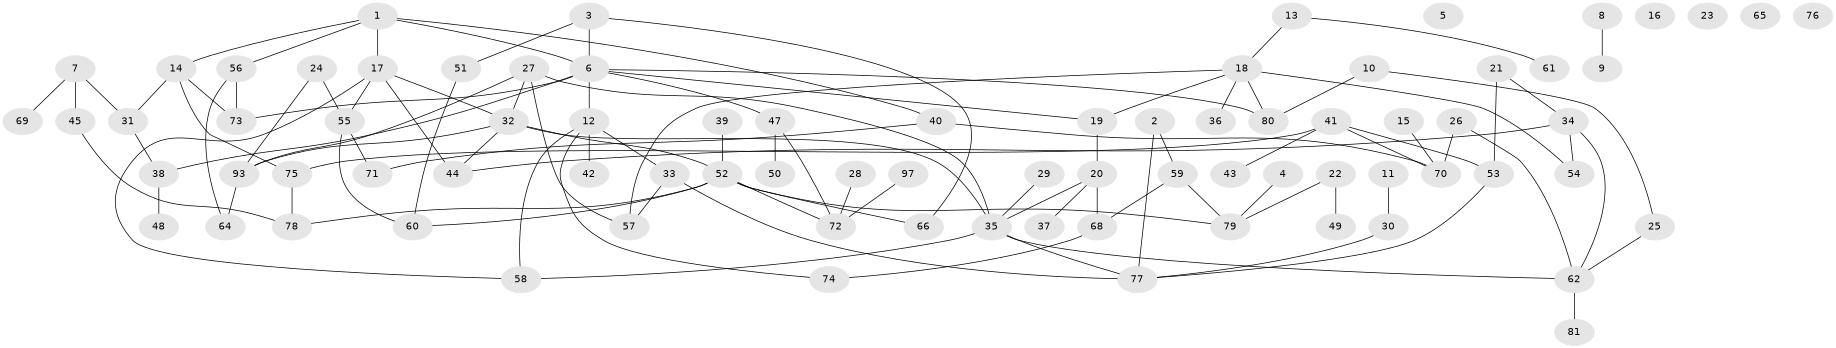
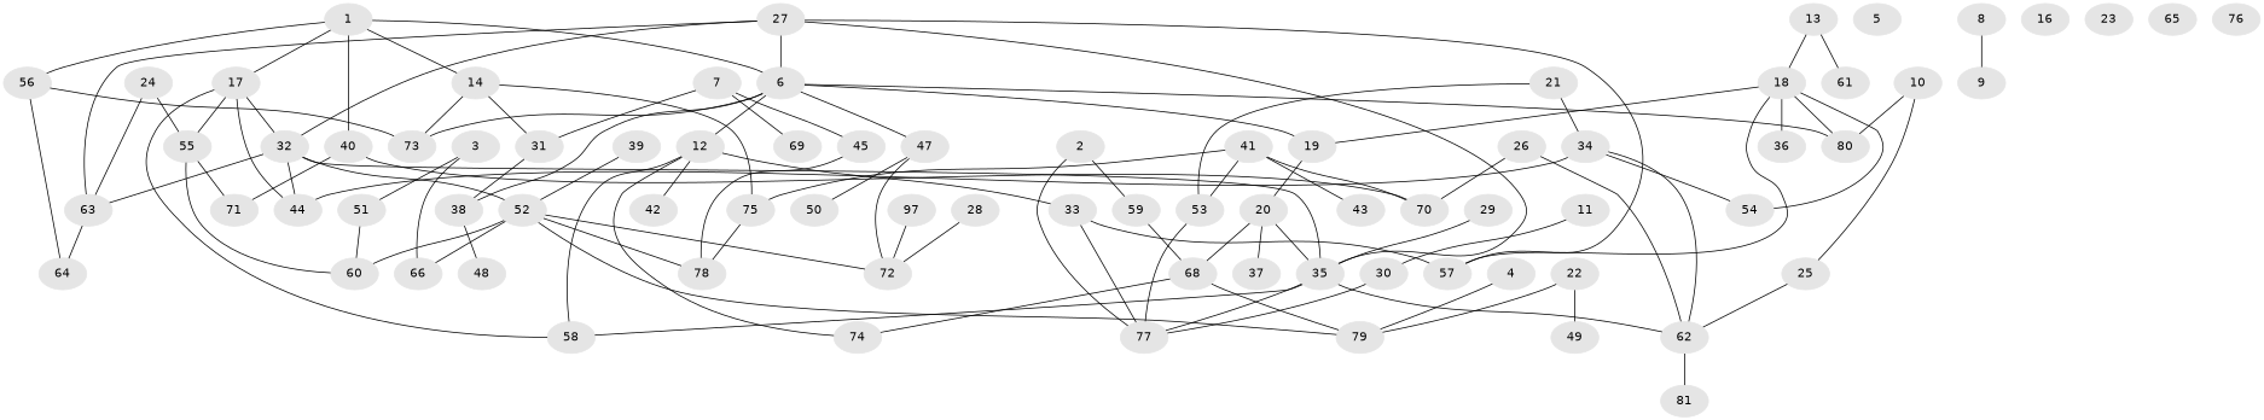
  graph {
    fontname="DejaVu Sans"
    node [color=gray90 fontname="DejaVu Sans" style=filled]
    edge [fontname="DejaVu Sans"]
    1
    6
    14
    17
    40
    56
    12
    19
    38
    47
    73
    80
    31
    75
    58
    32
    44
    55
    70
    71
    64
    2
    59
    77
    68
    3
    51
    66
    60
    4
    79
    5
    33
    42
    74
    20
    48
    72
    50
    7
    45
    69
    78
    8
    9
    10
    25
    62
    11
    30
    57
    13
    18
    61
    36
    54
-   15
    16
    35
-   63 [label=93]
+   63
    52
    37
    21
    34
    53
    22
    49
    23
    24
    81
    26
    27
    28
    29
    39
    41
    43
    65
    n79 [label=97]
    76
    1 -- 6
    1 -- 14
    1 -- 17
    1 -- 40
    1 -- 56
    6 -- 12
    6 -- 19
    6 -- 38
    6 -- 47
    6 -- 73
    6 -- 80
    14 -- 73
    14 -- 31
    14 -- 75
    17 -- 58
    17 -- 32
    17 -- 44
    17 -- 55
    40 -- 70
    40 -- 71
    56 -- 73
    56 -- 64
    12 -- 58
    12 -- 33
    12 -- 42
    12 -- 74
    19 -- 20
    38 -- 48
    47 -- 72
    47 -- 50
    31 -- 38
    75 -- 78
    32 -- 44
    32 -- 35
    32 -- 63
    32 -- 52
    55 -- 71
    55 -- 60
    2 -- 59
    2 -- 77
    59 -- 68
-   59 -- 79
+   68 -- 79
    68 -- 74
-   3 -- 6
+   27 -- 6
    3 -- 51
    3 -- 66
    51 -- 60
    4 -- 79
    33 -- 77
    33 -- 57
    20 -- 68
    20 -- 35
    20 -- 37
    7 -- 31
    7 -- 45
    7 -- 69
    45 -- 78
    8 -- 9
    10 -- 80
    10 -- 25
    25 -- 62
    62 -- 81
    11 -- 30
    30 -- 77
    13 -- 18
    13 -- 61
    18 -- 19
    18 -- 80
    18 -- 57
    18 -- 36
    18 -- 54
-   15 -- 70
    35 -- 58
    35 -- 77
    35 -- 62
    63 -- 64
    52 -- 66
    52 -- 60
    52 -- 79
    52 -- 72
    52 -- 78
    21 -- 34
    21 -- 53
    34 -- 44
    34 -- 62
    34 -- 54
    53 -- 77
    22 -- 79
    22 -- 49
    24 -- 55
    24 -- 63
    26 -- 70
    26 -- 62
    27 -- 32
    27 -- 57
    27 -- 35
    27 -- 63
    28 -- 72
    29 -- 35
    39 -- 52
    41 -- 75
    41 -- 70
    41 -- 53
    41 -- 43
    n79 -- 72
  }
